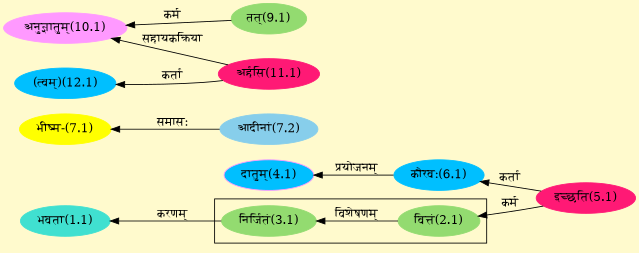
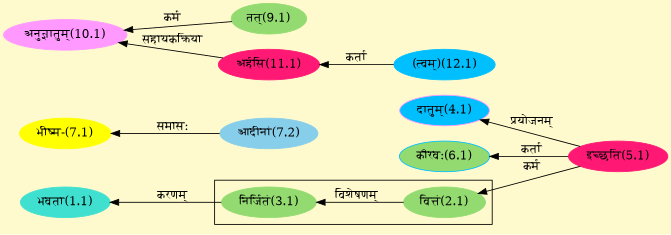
  digraph {
    bgcolor=lemonchiffon1
    compound=true
    rankdir=LR
    node [color="#93DB70" style=filled]
    edge [dir=back]
    n1 [label="निर्जितं(3.1)"]
    n2 [label="वित्तं(2.1)"]
    n3 [color="#FF1975" label="इच्छति(5.1)"]
    n4 [color="#40E0D0" label="भवता(1.1)"]
    n5 [color="#FF99FF" fillcolor="#00BFFF" label="दातुम्(4.1)"]
-   n6 [color="#00BFFF" label="कौरवः(6.1)"]
+   n6 [color="#00BFFF" label="कौरवः(6.1)" fillcolor="#93DB70"]
    n7 [color="#FFFF00" label="भीष्म-(7.1)"]
    n8 [color="#87CEEB" label="आदीनां(7.2)"]
    n9 [label="तत्(9.1)"]
    n10 [color="#FF99FF" label="अनुज्ञातुम्(10.1)"]
    n11 [color="#FF1975" label="अर्हसि(11.1)"]
    n12 [color="#00BFFF" label="(त्वम्)(12.1)"]
    subgraph cluster_1 {
      n1
      n2
    }
    n1 -> n2 [label="विशेषणम्"]
    n2 -> n3 [label="कर्म"]
    n4 -> n1 [label="करणम्"]
-   n5 -> n6 [label="प्रयोजनम्"]
+   n5 -> n3 [label="प्रयोजनम्"]
    n6 -> n3 [label="कर्ता"]
    n7 -> n8 [label="समासः"]
    n10 -> n9 [label="कर्म"]
    n10 -> n11 [label="सहायकक्रिया"]
-   n12 -> n11 [label="कर्ता"]
+   n11 -> n12 [label="कर्ता"]
  }
